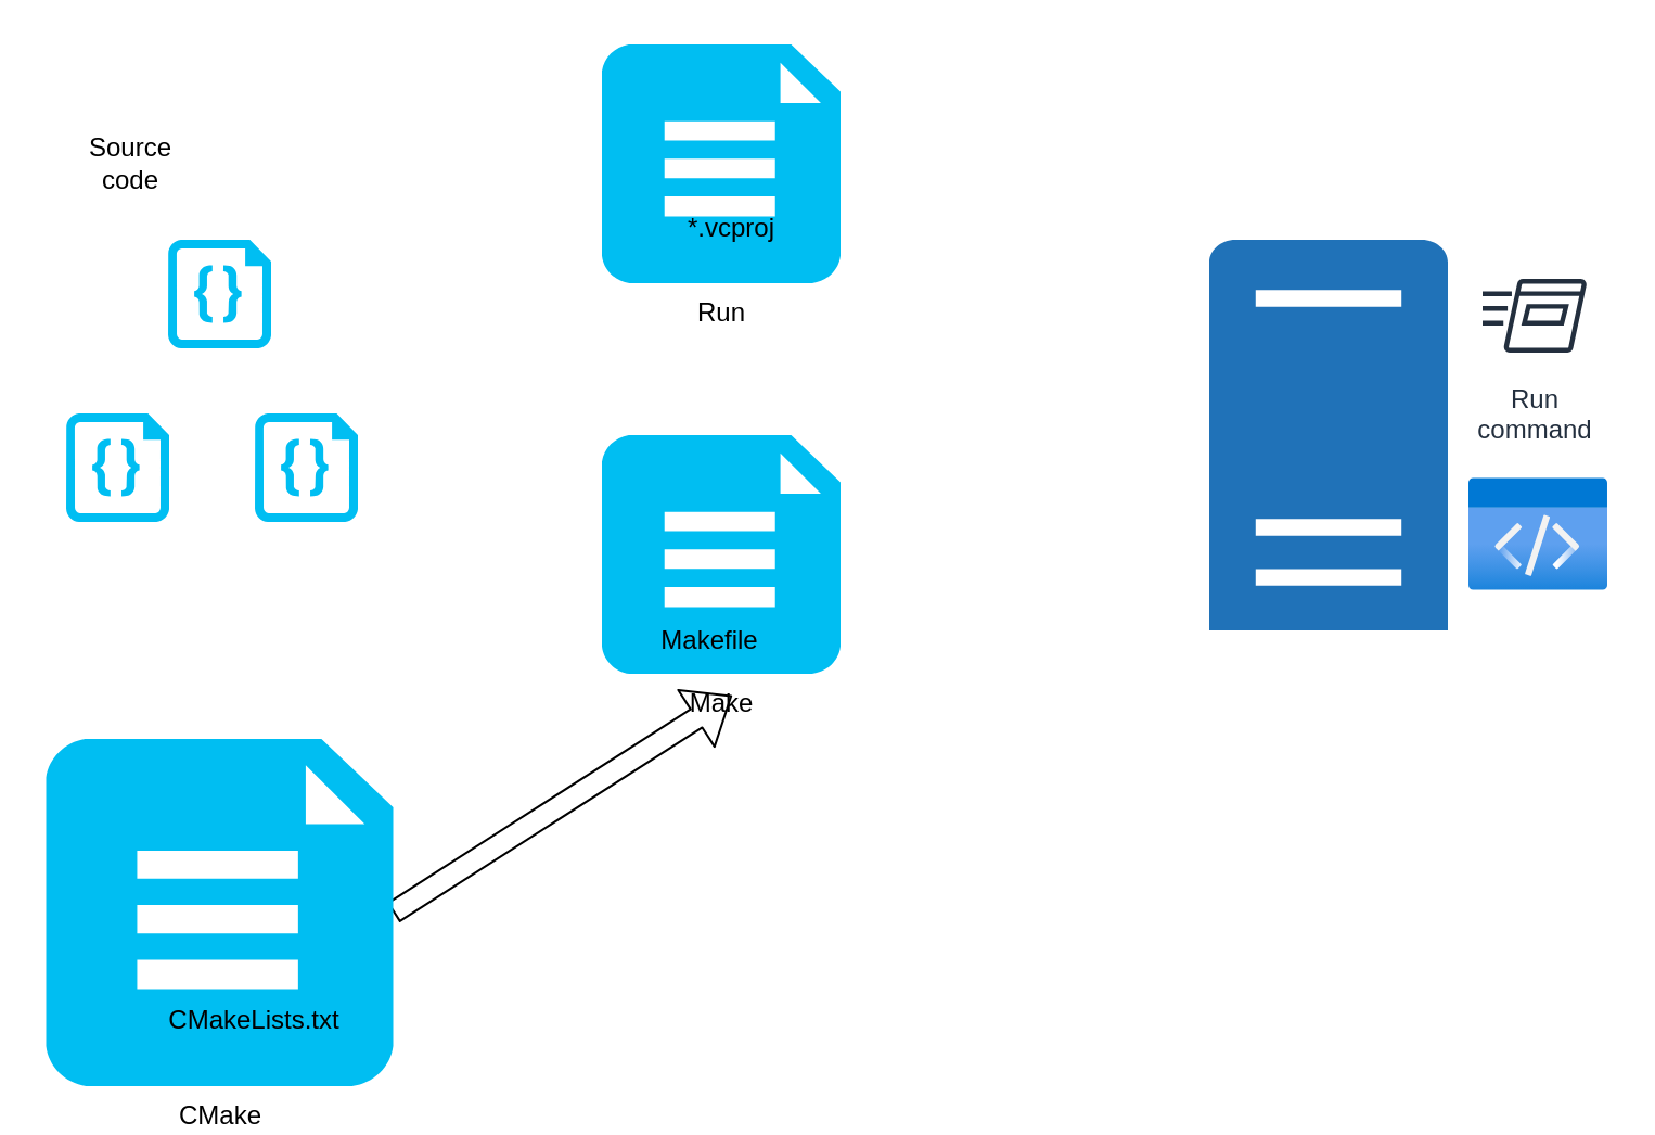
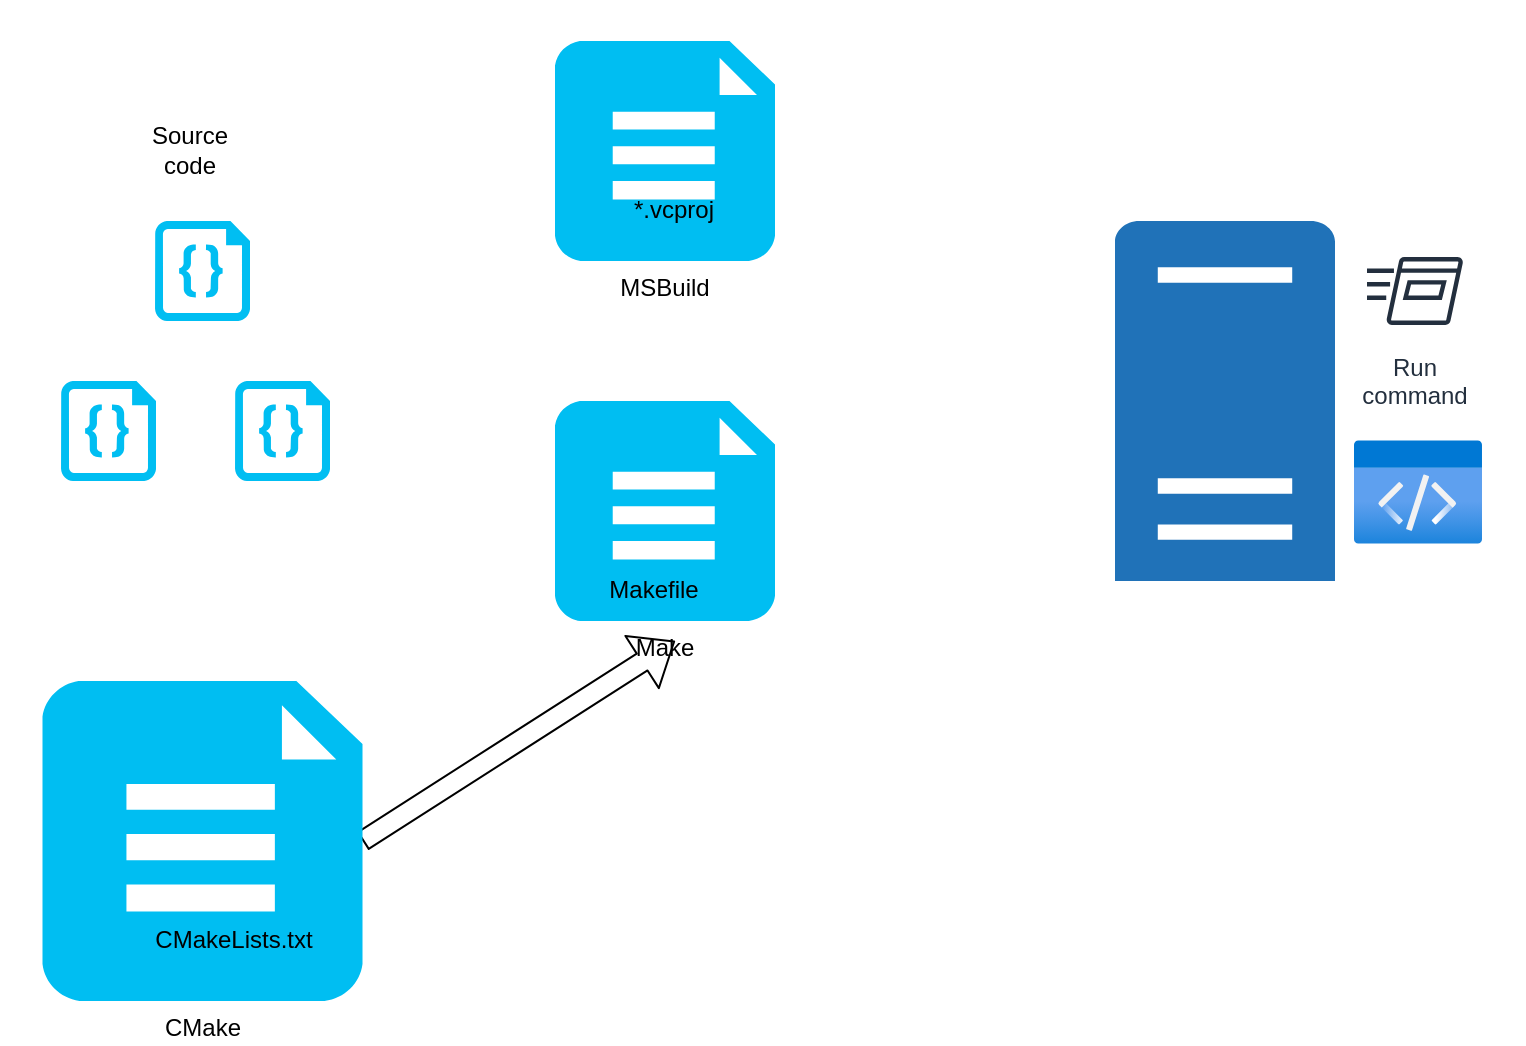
  <mxCell id="0" />
  <mxCell id="1" parent="0" />
  <mxCell id="2" value="" style="verticalLabelPosition=bottom;html=1;verticalAlign=top;align=center;strokeColor=none;fillColor=#00BEF2;shape=mxgraph.azure.code_file;pointerEvents=1;" vertex="1" parent="1"><mxGeometry x="77" y="110" width="47.5" height="50" as="geometry" /></mxCell>
  <mxCell id="3" value="" style="verticalLabelPosition=bottom;html=1;verticalAlign=top;align=center;strokeColor=none;fillColor=#00BEF2;shape=mxgraph.azure.code_file;pointerEvents=1;" vertex="1" parent="1"><mxGeometry x="30" y="190" width="47.5" height="50" as="geometry" /></mxCell>
  <mxCell id="4" value="" style="verticalLabelPosition=bottom;html=1;verticalAlign=top;align=center;strokeColor=none;fillColor=#00BEF2;shape=mxgraph.azure.code_file;pointerEvents=1;" vertex="1" parent="1"><mxGeometry x="117" y="190" width="47.5" height="50" as="geometry" /></mxCell>
  <mxCell id="5" style="edgeStyle=none;shape=flexArrow;html=1;exitX=1;exitY=0.5;exitDx=0;exitDy=0;exitPerimeter=0;" edge="1" parent="1" source="6"><mxGeometry relative="1" as="geometry"><mxPoint x="337" y="320" as="targetPoint" /></mxGeometry></mxCell>
  <mxCell id="6" value="CMake" style="verticalLabelPosition=bottom;html=1;verticalAlign=top;align=center;strokeColor=none;fillColor=#00BEF2;shape=mxgraph.azure.file_2;pointerEvents=1;" vertex="1" parent="1"><mxGeometry x="20.75" y="340" width="160" height="160" as="geometry" /></mxCell>
  <mxCell id="7" value="Make" style="verticalLabelPosition=bottom;html=1;verticalAlign=top;align=center;strokeColor=none;fillColor=#00BEF2;shape=mxgraph.azure.file_2;pointerEvents=1;" vertex="1" parent="1"><mxGeometry x="277" y="200" width="110" height="110" as="geometry" /></mxCell>
- <mxCell id="8" value="Run&lt;br&gt;" style="verticalLabelPosition=bottom;html=1;verticalAlign=top;align=center;strokeColor=none;fillColor=#00BEF2;shape=mxgraph.azure.file_2;pointerEvents=1;" vertex="1" parent="1"><mxGeometry x="277" y="20" width="110" height="110" as="geometry" /></mxCell>
+ <mxCell id="8" value="MSBuild&lt;br&gt;" style="verticalLabelPosition=bottom;html=1;verticalAlign=top;align=center;strokeColor=none;fillColor=#00BEF2;shape=mxgraph.azure.file_2;pointerEvents=1;" vertex="1" parent="1"><mxGeometry x="277" y="20" width="110" height="110" as="geometry" /></mxCell>
  <mxCell id="9" value="" style="sketch=0;pointerEvents=1;shadow=0;dashed=0;html=1;strokeColor=none;labelPosition=center;verticalLabelPosition=bottom;verticalAlign=top;outlineConnect=0;align=center;shape=mxgraph.office.servers.physical_host;fillColor=#2072B8;" vertex="1" parent="1"><mxGeometry x="557" y="110" width="110" height="180" as="geometry" /></mxCell>
  <mxCell id="10" value="" style="aspect=fixed;html=1;points=[];align=center;image;fontSize=12;image=img/lib/azure2/general/Code.svg;" vertex="1" parent="1"><mxGeometry x="677" y="220" width="64" height="52" as="geometry" /></mxCell>
  <mxCell id="11" value="Run&#10;command" style="sketch=0;outlineConnect=0;fontColor=#232F3E;gradientColor=none;strokeColor=#232F3E;fillColor=#ffffff;dashed=0;verticalLabelPosition=bottom;verticalAlign=top;align=center;html=1;fontSize=12;fontStyle=0;aspect=fixed;shape=mxgraph.aws4.resourceIcon;resIcon=mxgraph.aws4.run_command;" vertex="1" parent="1"><mxGeometry x="677" y="120" width="60" height="50" as="geometry" /></mxCell>
  <mxCell id="12" value="Makefile" style="text;strokeColor=none;align=center;fillColor=none;html=1;verticalAlign=middle;whiteSpace=wrap;rounded=0;" vertex="1" parent="1"><mxGeometry x="297" y="280" width="60" height="30" as="geometry" /></mxCell>
  <mxCell id="13" value="*.vcproj" style="text;strokeColor=none;align=center;fillColor=none;html=1;verticalAlign=middle;whiteSpace=wrap;rounded=0;" vertex="1" parent="1"><mxGeometry x="307" y="90" width="60" height="30" as="geometry" /></mxCell>
- <mxCell id="14" value="Source code" style="text;strokeColor=none;align=center;fillColor=none;html=1;verticalAlign=middle;whiteSpace=wrap;rounded=0;" vertex="1" parent="1"><mxGeometry x="29.5" y="60" width="60" height="30" as="geometry" /></mxCell>
+ <mxCell id="14" value="Source code" style="text;strokeColor=none;align=center;fillColor=none;html=1;verticalAlign=middle;whiteSpace=wrap;rounded=0;" vertex="1" parent="1"><mxGeometry x="64.5" y="60" width="60" height="30" as="geometry" /></mxCell>
  <mxCell id="15" value="CMakeLists.txt" style="text;strokeColor=none;align=center;fillColor=none;html=1;verticalAlign=middle;whiteSpace=wrap;rounded=0;" vertex="1" parent="1"><mxGeometry x="87" y="455" width="60" height="30" as="geometry" /></mxCell>
